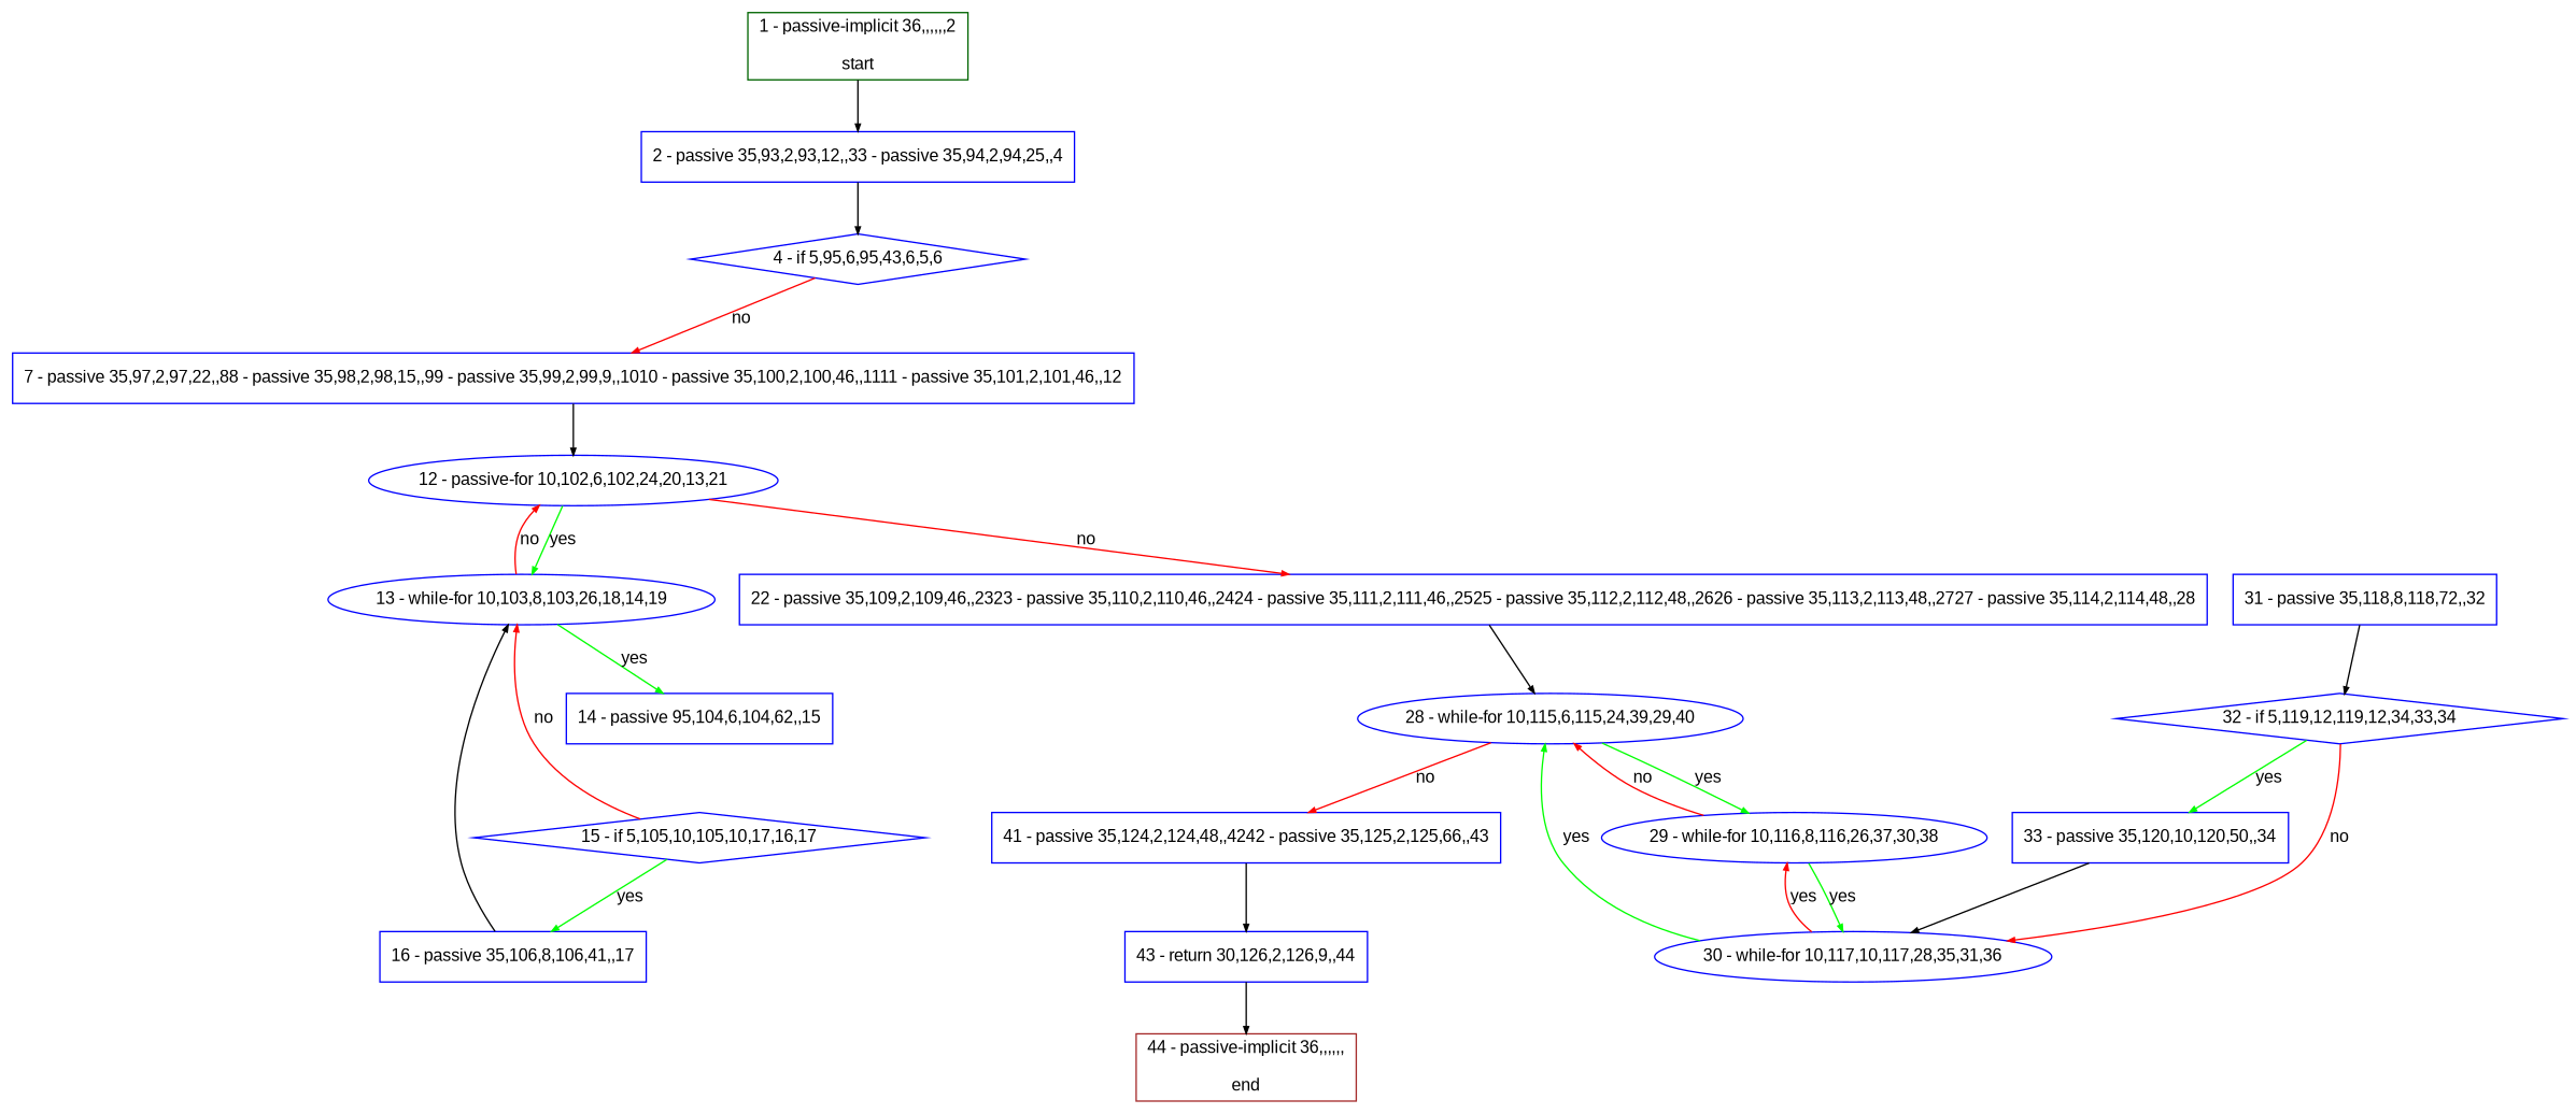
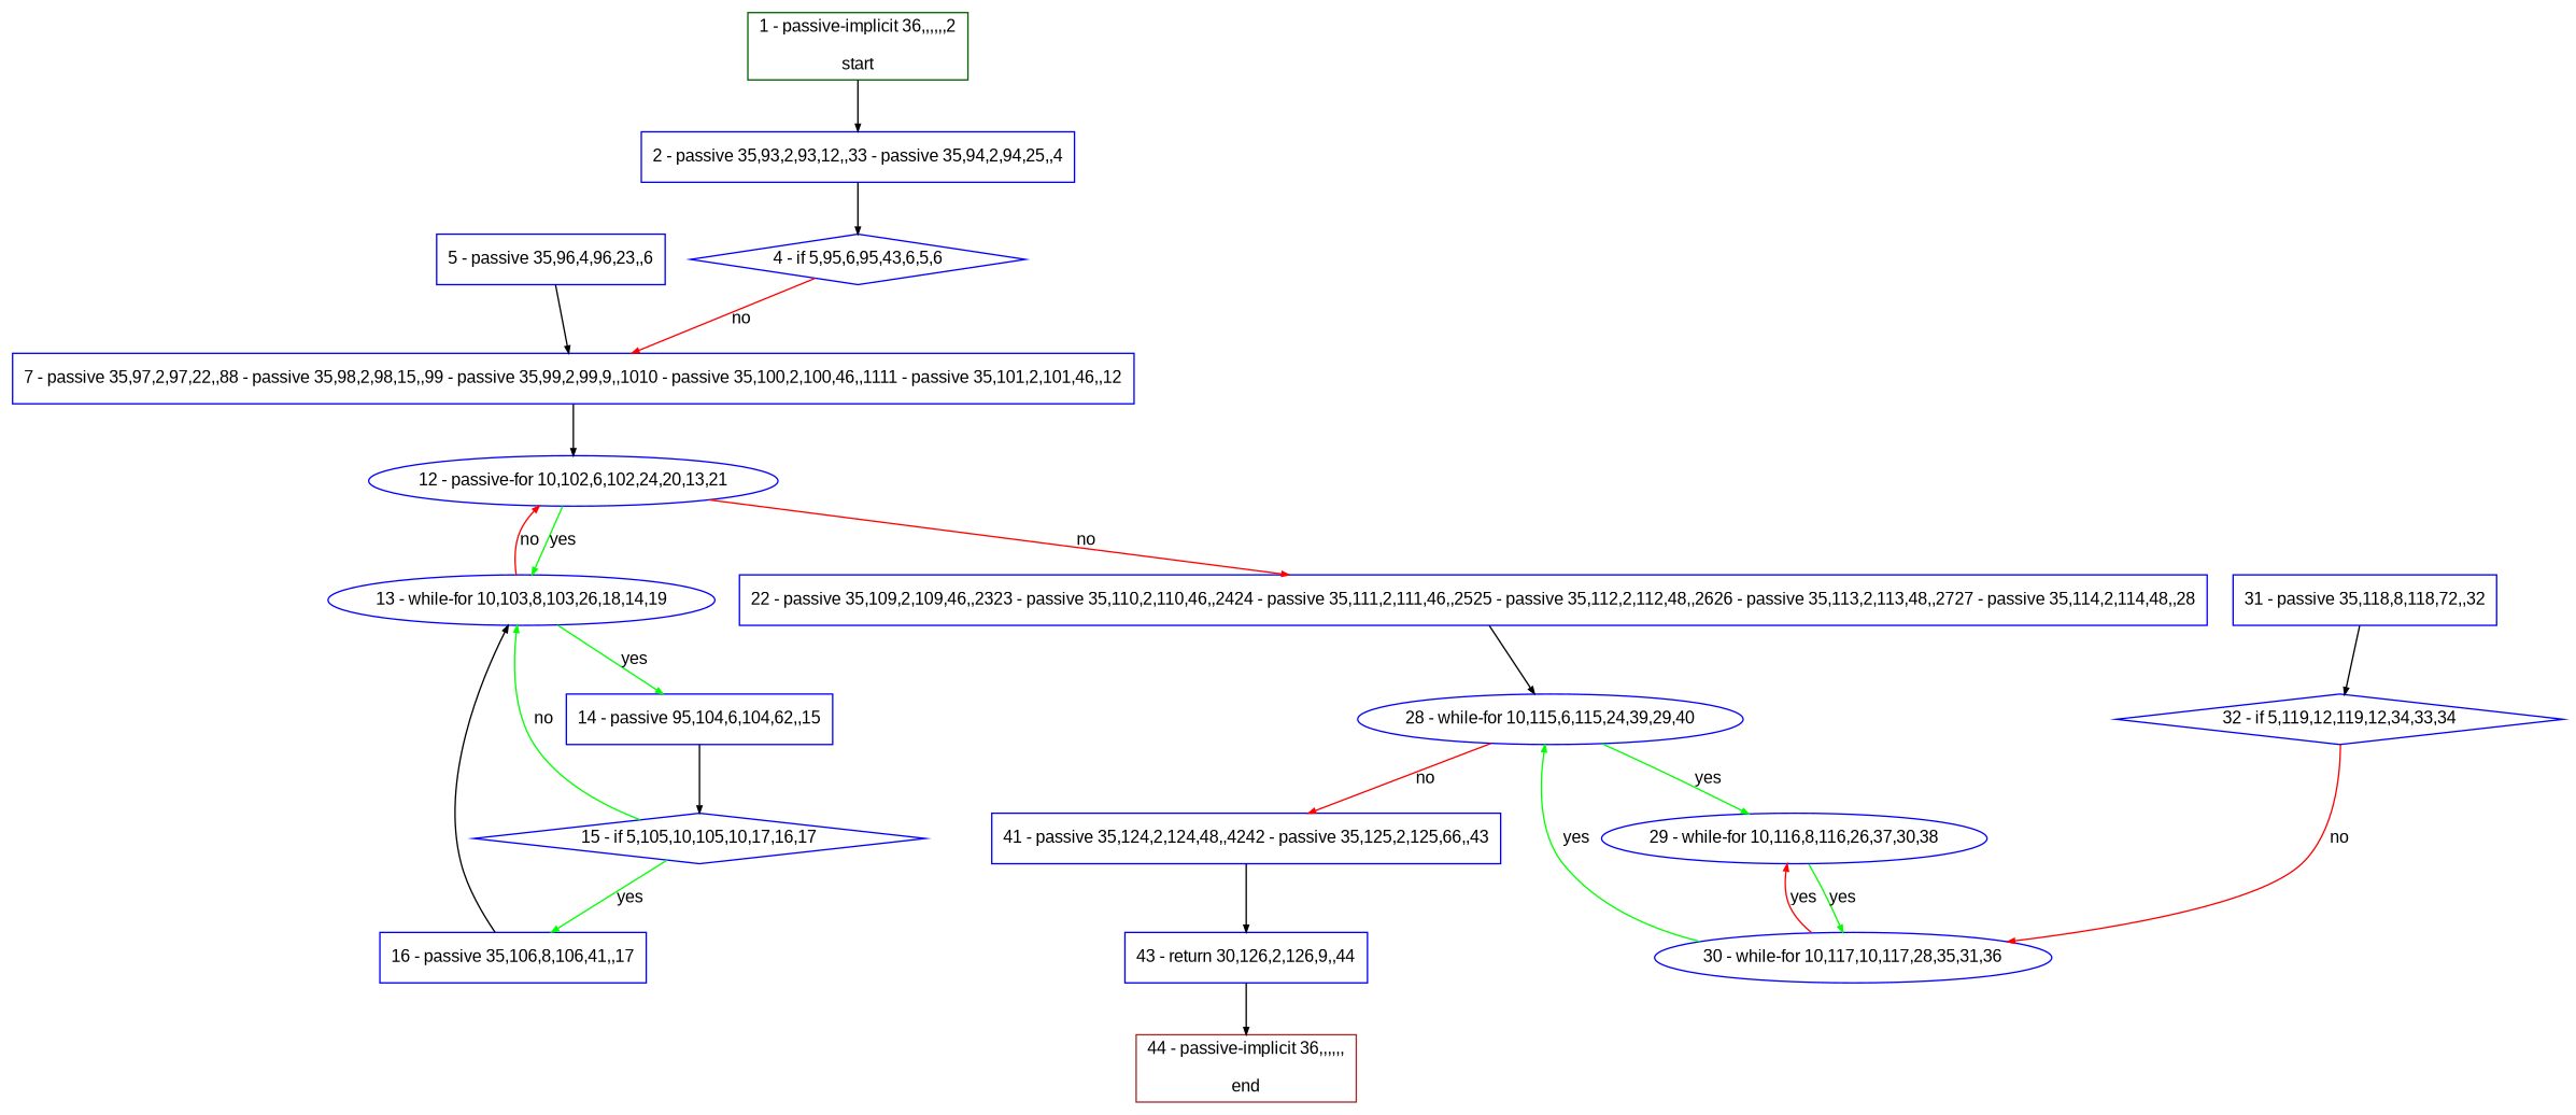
  digraph {
    bgcolor=white
    compound=true
    fillcolor="#FFFFCC"
    fontname=Arial
    fontsize=12
    pack=true
    packmode=clust
    style="rounded,filled"
    node [color="#0000ff" compound=true fillcolor="#ffffff" fixedsize=false fontname=Arial fontsize=12 node_initialized=no shape=box style=filled]
    edge [arrowhead=normal arrowsize=0.5 arrowtail=none color="#000000" compound=true dir=forward fontcolor=black fontname=Arial fontsize=12]
    n1 [label="2 - passive 35,93,2,93,12,,33 - passive 35,94,2,94,25,,4"]
    n2 [label="4 - if 5,95,6,95,43,6,5,6" shape=diamond]
    n3 [label="7 - passive 35,97,2,97,22,,88 - passive 35,98,2,98,15,,99 - passive 35,99,2,99,9,,1010 - passive 35,100,2,100,46,,1111 - passive 35,101,2,101,46,,12"]
    n4 [color="#006400" label="1 - passive-implicit 36,,,,,,2\n\nstart"]
+   n5 [label="5 - passive 35,96,4,96,23,,6"]
    n6 [label="12 - passive-for 10,102,6,102,24,20,13,21" shape=oval]
    n7 [label="13 - while-for 10,103,8,103,26,18,14,19" shape=oval]
    n8 [label="22 - passive 35,109,2,109,46,,2323 - passive 35,110,2,110,46,,2424 - passive 35,111,2,111,46,,2525 - passive 35,112,2,112,48,,2626 - passive 35,113,2,113,48,,2727 - passive 35,114,2,114,48,,28"]
    n9 [label="14 - passive 95,104,6,104,62,,15"]
    n10 [label="28 - while-for 10,115,6,115,24,39,29,40" shape=oval]
    n11 [label="15 - if 5,105,10,105,10,17,16,17" shape=diamond]
    n12 [label="29 - while-for 10,116,8,116,26,37,30,38" shape=oval]
    n13 [label="41 - passive 35,124,2,124,48,,4242 - passive 35,125,2,125,66,,43"]
    n14 [label="16 - passive 35,106,8,106,41,,17"]
    n15 [label="30 - while-for 10,117,10,117,28,35,31,36" shape=oval]
    n16 [label="43 - return 30,126,2,126,9,,44"]
    n17 [color="#a52a2a" label="44 - passive-implicit 36,,,,,,\n\nend"]
    n18 [label="31 - passive 35,118,8,118,72,,32"]
    n19 [label="32 - if 5,119,12,119,12,34,33,34" shape=diamond]
-   n20 [label="33 - passive 35,120,10,120,50,,34"]
    n1 -> n2
    n2 -> n3 [color="#ff0000" label=no]
    n3 -> n6
    n4 -> n1
+   n5 -> n3
    n6 -> n7 [color="#00ff00" label=yes]
    n6 -> n8 [color="#ff0000" label=no]
    n7 -> n6 [color="#ff0000" label=no]
    n7 -> n9 [color="#00ff00" label=yes]
    n8 -> n10
+   n9 -> n11
    n10 -> n12 [color="#00ff00" label=yes]
    n10 -> n13 [color="#ff0000" label=no]
-   n11 -> n7 [color="#ff0000" label=no]
+   n11 -> n7 [color="#00ff00" label=no]
    n11 -> n14 [color="#00ff00" label=yes]
-   n12 -> n10 [color="#ff0000" label=no]
    n12 -> n15 [color="#00ff00" label=yes]
    n13 -> n16
    n14 -> n7
    n15 -> n10 [color="#00ff00" label=yes]
    n15 -> n12 [color="#ff0000" label=yes]
    n16 -> n17
    n18 -> n19
    n19 -> n15 [color="#ff0000" label=no]
-   n19 -> n20 [color="#00ff00" label=yes]
-   n20 -> n15
  }
